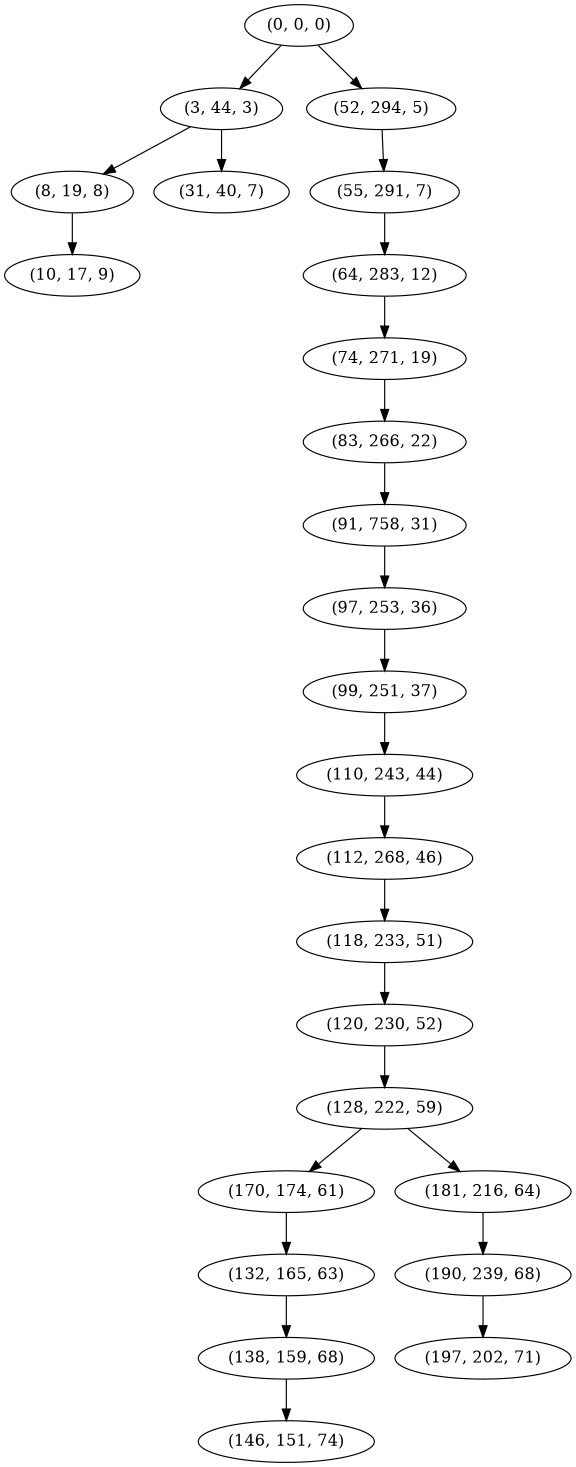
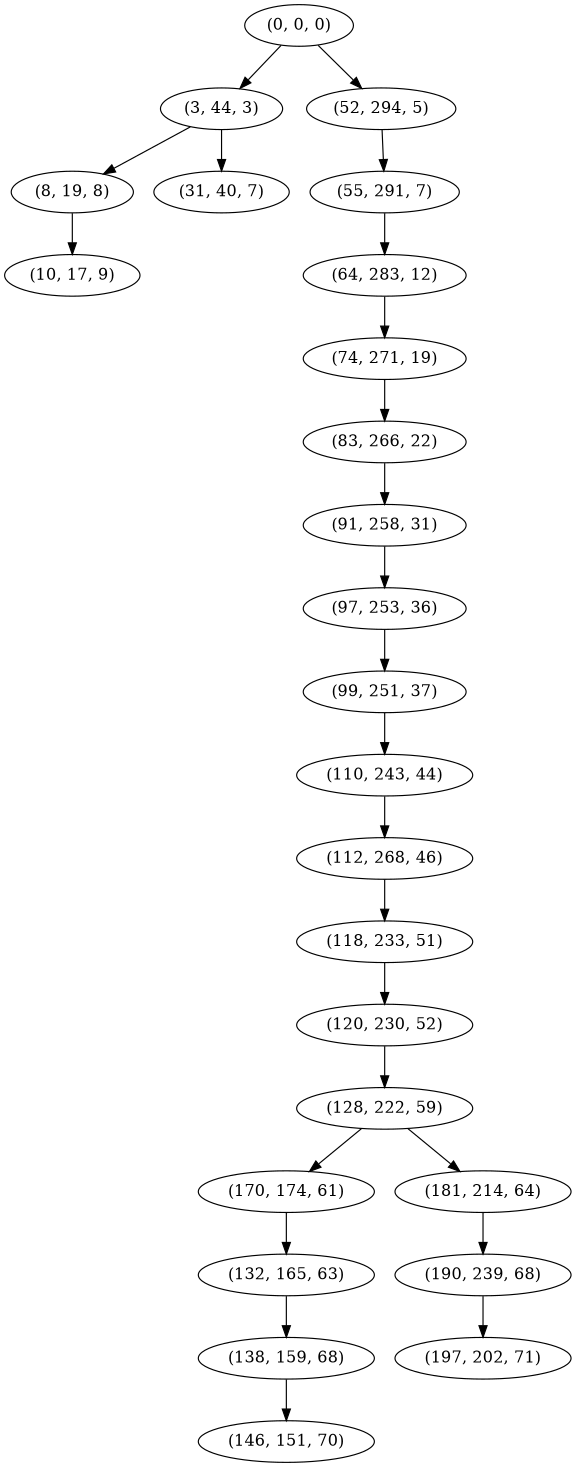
  digraph {
    "(0, 0, 0)"
    "(3, 44, 3)"
    "(52, 294, 5)"
    "(8, 19, 8)"
    "(31, 40, 7)"
    "(55, 291, 7)"
    "(10, 17, 9)"
    "(64, 283, 12)"
    "(74, 271, 19)"
    n10 [label="(83, 266, 22)"]
-   "(91, 258, 31)" [label="(91, 758, 31)"]
+   "(91, 258, 31)"
    "(97, 253, 36)"
    "(99, 251, 37)"
    "(110, 243, 44)"
    n15 [label="(112, 268, 46)"]
    "(118, 233, 51)"
    "(120, 230, 52)"
    "(128, 222, 59)"
    "(170, 174, 61)"
-   "(181, 216, 64)"
+   "(181, 216, 64)" [label="(181, 214, 64)"]
    "(132, 165, 63)"
    "(138, 159, 68)"
    n23 [label="(190, 239, 68)"]
-   "(146, 151, 74)"
+   "(146, 151, 74)" [label="(146, 151, 70)"]
    "(197, 202, 71)"
    "(0, 0, 0)" -> "(3, 44, 3)"
    "(0, 0, 0)" -> "(52, 294, 5)"
    "(3, 44, 3)" -> "(8, 19, 8)"
    "(3, 44, 3)" -> "(31, 40, 7)"
    "(52, 294, 5)" -> "(55, 291, 7)"
    "(8, 19, 8)" -> "(10, 17, 9)"
    "(55, 291, 7)" -> "(64, 283, 12)"
    "(64, 283, 12)" -> "(74, 271, 19)"
    "(74, 271, 19)" -> n10
    n10 -> "(91, 258, 31)"
    "(91, 258, 31)" -> "(97, 253, 36)"
    "(97, 253, 36)" -> "(99, 251, 37)"
    "(99, 251, 37)" -> "(110, 243, 44)"
    "(110, 243, 44)" -> n15
    n15 -> "(118, 233, 51)"
    "(118, 233, 51)" -> "(120, 230, 52)"
    "(120, 230, 52)" -> "(128, 222, 59)"
    "(128, 222, 59)" -> "(170, 174, 61)"
    "(128, 222, 59)" -> "(181, 216, 64)"
    "(170, 174, 61)" -> "(132, 165, 63)"
    "(181, 216, 64)" -> n23
    "(132, 165, 63)" -> "(138, 159, 68)"
    "(138, 159, 68)" -> "(146, 151, 74)"
    n23 -> "(197, 202, 71)"
  }
